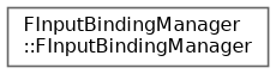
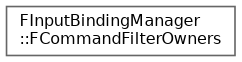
  digraph {
    rankdir=LR
-   n1 [color=grey40 fillcolor=white fontname=Helvetica fontsize=10 height=0.2 label="FInputBindingManager\l::FInputBindingManager" shape=box style=filled width=0.4]
+   n1 [color=grey40 fillcolor=white fontname=Helvetica fontsize=10 height=0.2 label="FInputBindingManager\l::FCommandFilterOwners" shape=box style=filled width=0.4]
  }
